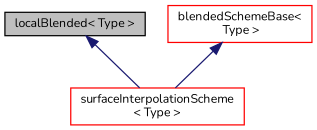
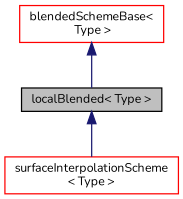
  digraph {
    fontname=Nunito
    node [color=red fontname=Nunito fontsize=10 shape=record]
    edge [color=midnightblue dir=back fontname=Nunito fontsize=10 labelfontname=FreeSans labelfontsize=10 style=solid]
    n1 [color=black fillcolor=grey75 fontcolor=black height=0.2 label="localBlended\< Type \>" style=filled width=0.4]
    n2 [height=0.2 label="surfaceInterpolationScheme\l\< Type \>" width=0.4]
    n3 [height=0.2 label="blendedSchemeBase\<\l Type \>" width=0.4]
    n1 -> n2
-   n3 -> n2
+   n3 -> n1
  }
